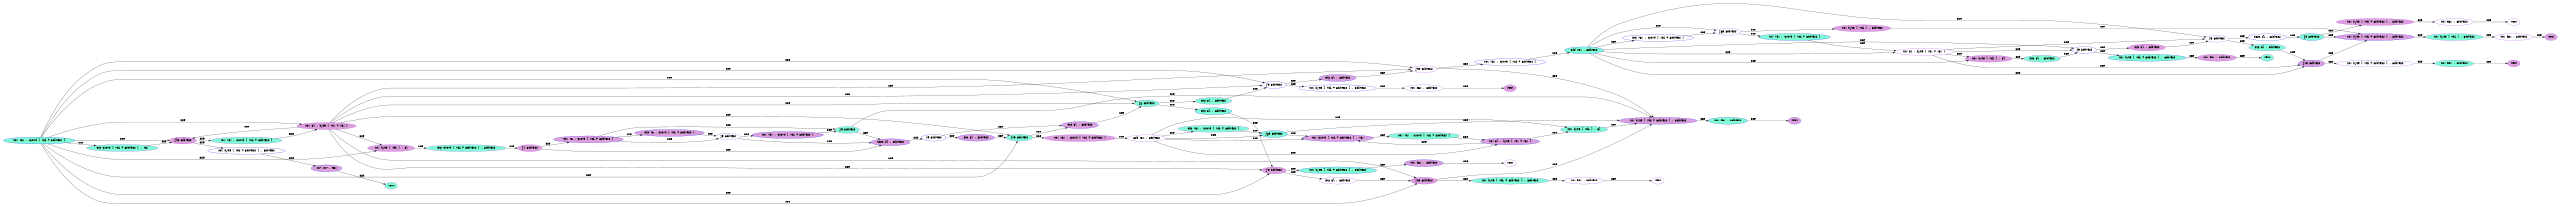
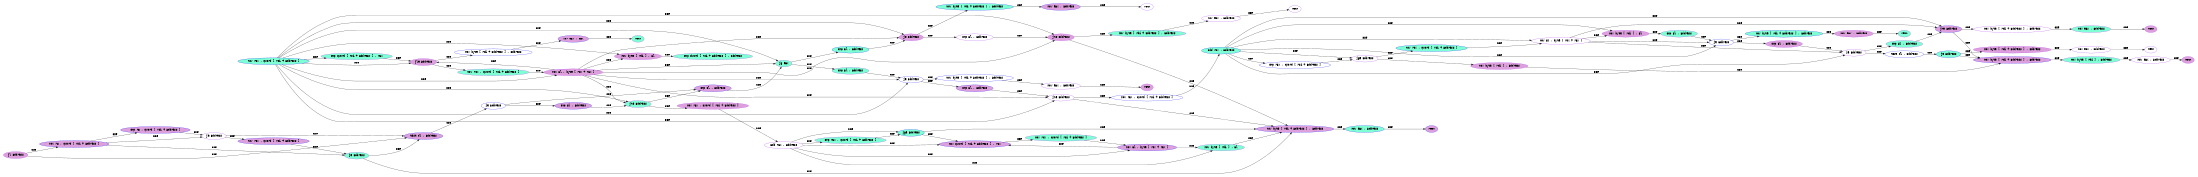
  digraph {
    fontname="DejaVu Sans Mono"
    rankdir=LR
    node [color=purple fillcolor=plum fontname="DejaVu Sans Mono" style=filled]
    edge [fontname="DejaVu Sans Mono"]
    n1 [color=blue fillcolor=aquamarine label="mov rax , qword [ rsi + address ]"]
    n2 [fillcolor=aquamarine label="cmp qword [ rsi + address ] , rax"]
    n3 [label="jle address"]
    n4 [label="mov al , byte [ rcx + rax ]"]
    n5 [label="mov byte [ rdi ] , al"]
-   n6 [fillcolor=aquamarine label="jg address"]
+   n6 [fillcolor=aquamarine label="jg eax"]
    n7 [fillcolor=aquamarine label="jne address"]
    n8 [label="je address"]
    n9 [color=blue fillcolor=white label="je address"]
    n10 [label="jne address"]
    n11 [fillcolor=white label="jne address"]
    n12 [color=blue fillcolor=white label="mov byte [ rdi + address ] , address"]
    n13 [fillcolor=aquamarine label="mov rcx , qword [ rsi + address ]"]
    n14 [fillcolor=aquamarine label="cmp dword [ rsi + address ] , address"]
    n15 [color=blue fillcolor=aquamarine label="cmp al , address"]
    n16 [fillcolor=aquamarine label="cmp al , address"]
    n17 [color=blue label="cmp al , address"]
    n18 [label="mov rax , qword [ rsi + address ]"]
    n19 [color=blue fillcolor=aquamarine label="mov byte [ rdi + address ] , address"]
    n20 [fillcolor=white label="cmp al , address"]
    n21 [color=blue fillcolor=white label="mov byte [ rdi + address ] , address"]
    n22 [color=blue label="cmp al , address"]
    n23 [color=blue label="mov byte [ rdi + address ] , address"]
    n24 [fillcolor=aquamarine label="mov byte [ rdi + address ] , address"]
    n25 [color=blue fillcolor=white label="mov rax , qword [ rsi + address ]"]
-   n26 [color=blue label="xor xor , eax"]
+   n26 [color=blue label="xor eax , eax"]
    n27 [fillcolor=aquamarine label=retn]
    n28 [label="jl address"]
    n29 [color=blue label="test dl , address"]
    n30 [color=blue label="mov r8 , qword [ rsi + address ]"]
    n31 [color=blue fillcolor=white label="je address"]
    n32 [color=blue label="cmp r8 , qword [ rsi + address ]"]
    n33 [fillcolor=white label="je address"]
    n34 [fillcolor=aquamarine label="je address"]
    n35 [color=blue label="cmp al , address"]
    n36 [color=blue label="mov rcx , qword [ rsi + address ]"]
    n37 [fillcolor=white label="add rax , address"]
    n38 [fillcolor=aquamarine label="cmp rax , qword [ rsi + address ]"]
    n39 [color=blue fillcolor=aquamarine label="jge address"]
    n40 [color=blue label="mov qword [ rsi + address ] , rax"]
    n41 [color=blue label="mov al , byte [ rcx + rax ]"]
    n42 [fillcolor=aquamarine label="mov byte [ rdi ] , al"]
    n43 [color=blue fillcolor=aquamarine label="mov eax , address"]
    n44 [color=blue label=retn]
    n45 [color=blue label="mov eax , address"]
    n46 [fillcolor=white label=retn]
    n47 [fillcolor=white label="mov eax , address"]
    n48 [label=retn]
    n49 [fillcolor=aquamarine label="mov rcx , qword [ rsi + address ]"]
    n50 [fillcolor=white label="mov eax , address"]
    n51 [fillcolor=white label=retn]
    n52 [color=blue fillcolor=aquamarine label="add rax , address"]
    n53 [color=blue fillcolor=white label="cmp rax , qword [ rsi + address ]"]
    n54 [fillcolor=white label="jge address"]
    n55 [fillcolor=white label="mov al , byte [ rcx + rax ]"]
    n56 [label="mov byte [ rdi ] , al"]
    n57 [color=blue fillcolor=white label="je address"]
    n58 [fillcolor=white label="je address"]
    n59 [color=blue label="jne address"]
    n60 [label="mov byte [ rdi ] , address"]
    n61 [color=blue fillcolor=aquamarine label="mov rcx , qword [ rsi + address ]"]
    n62 [fillcolor=aquamarine label="cmp al , address"]
    n63 [color=blue fillcolor=aquamarine label="mov byte [ rdi + address ] , address"]
    n64 [label="cmp al , address"]
    n65 [color=blue fillcolor=white label="test dl , address"]
    n66 [fillcolor=aquamarine label="cmp al , address"]
    n67 [color=blue label="mov byte [ rdi + address ] , address"]
    n68 [fillcolor=white label="mov byte [ rdi + address ] , address"]
    n69 [fillcolor=aquamarine label="mov byte [ rdi ] , address"]
    n70 [fillcolor=white label="mov eax , address"]
    n71 [label="mov eax , address"]
    n72 [fillcolor=aquamarine label=retn]
    n73 [color=blue fillcolor=aquamarine label="je address"]
    n74 [label="mov byte [ rdi + address ] , address"]
    n75 [fillcolor=white label="mov eax , address"]
    n76 [fillcolor=white label=retn]
    n77 [fillcolor=aquamarine label="mov eax , address"]
    n78 [label=retn]
    n79 [label=retn]
    n1 -> n2 [label=CFG]
    n1 -> n3 [label=DFG]
    n1 -> n4 [label=DFG]
    n1 -> n5 [label=DFG]
    n1 -> n6 [label=DFG]
    n1 -> n7 [label=DFG]
    n1 -> n8 [label=DFG]
    n1 -> n9 [label=DFG]
    n1 -> n10 [label=DFG]
    n1 -> n11 [label=DFG]
    n2 -> n3 [label=CFG]
    n3 -> n12 [label=CFG]
    n3 -> n13 [label=CFG]
    n4 -> n3 [label=DFG]
    n4 -> n5 [label=DFG]
    n4 -> n6 [label=DFG]
    n4 -> n7 [label=DFG]
    n4 -> n8 [label=DFG]
    n4 -> n9 [label=DFG]
    n4 -> n10 [label=DFG]
    n4 -> n11 [label=DFG]
    n5 -> n14 [label=CFG]
    n6 -> n15 [label=CFG]
    n6 -> n16 [label=CFG]
    n7 -> n17 [label=CFG]
    n7 -> n18 [label=CFG]
    n8 -> n19 [label=CFG]
    n8 -> n20 [label=CFG]
    n9 -> n21 [label=CFG]
    n9 -> n22 [label=CFG]
    n10 -> n23 [label=CFG]
    n10 -> n24 [label=CFG]
    n11 -> n23 [label=CFG]
    n11 -> n25 [label=CFG]
    n12 -> n26 [label=CFG]
    n13 -> n4 [label=DFG]
-   n14 -> n28 [label=CFG]
    n15 -> n8 [label=CFG]
    n16 -> n9 [label=CFG]
    n17 -> n6 [label=CFG]
    n18 -> n37 [label=DFG]
    n19 -> n45 [label=CFG]
    n20 -> n10 [label=CFG]
    n21 -> n47 [label=CFG]
    n22 -> n11 [label=CFG]
    n23 -> n43 [label=CFG]
    n24 -> n50 [label=CFG]
    n25 -> n52 [label=DFG]
    n26 -> n27 [label=CFG]
    n28 -> n29 [label=CFG]
    n28 -> n30 [label=CFG]
    n29 -> n31 [label=CFG]
    n30 -> n32 [label=CFG]
    n30 -> n33 [label=DFG]
    n30 -> n34 [label=DFG]
    n31 -> n17 [label=CFG]
    n31 -> n35 [label=CFG]
    n32 -> n33 [label=CFG]
    n33 -> n29 [label=CFG]
    n33 -> n36 [label=CFG]
    n34 -> n23 [label=CFG]
    n34 -> n29 [label=CFG]
    n35 -> n7 [label=CFG]
    n36 -> n34 [label=DFG]
    n37 -> n38 [label=CFG]
    n37 -> n39 [label=DFG]
    n37 -> n40 [label=DFG]
    n37 -> n41 [label=DFG]
    n37 -> n42 [label=DFG]
    n38 -> n39 [label=CFG]
    n39 -> n23 [label=CFG]
    n39 -> n40 [label=CFG]
    n40 -> n49 [label=CFG]
    n41 -> n40 [label=DFG]
    n41 -> n42 [label=DFG]
    n42 -> n23 [label=CFG]
    n43 -> n44 [label=CFG]
    n45 -> n46 [label=CFG]
    n47 -> n48 [label=CFG]
    n49 -> n41 [label=DFG]
    n50 -> n51 [label=CFG]
    n52 -> n53 [label=CFG]
    n52 -> n54 [label=DFG]
    n52 -> n55 [label=DFG]
    n52 -> n56 [label=DFG]
    n52 -> n57 [label=DFG]
    n52 -> n58 [label=DFG]
    n52 -> n59 [label=DFG]
    n53 -> n54 [label=CFG]
    n54 -> n60 [label=CFG]
    n54 -> n61 [label=CFG]
    n55 -> n56 [label=DFG]
    n55 -> n57 [label=DFG]
    n55 -> n58 [label=DFG]
    n55 -> n59 [label=DFG]
    n56 -> n62 [label=CFG]
    n57 -> n63 [label=CFG]
    n57 -> n64 [label=CFG]
    n58 -> n65 [label=CFG]
    n58 -> n66 [label=CFG]
    n59 -> n67 [label=CFG]
    n59 -> n68 [label=CFG]
    n60 -> n67 [label=CFG]
    n61 -> n55 [label=DFG]
    n62 -> n57 [label=CFG]
    n63 -> n71 [label=CFG]
    n64 -> n58 [label=CFG]
    n65 -> n73 [label=CFG]
    n66 -> n59 [label=CFG]
    n67 -> n69 [label=CFG]
    n68 -> n77 [label=CFG]
    n69 -> n70 [label=CFG]
    n70 -> n79 [label=CFG]
    n71 -> n72 [label=CFG]
    n73 -> n67 [label=CFG]
    n73 -> n74 [label=CFG]
    n74 -> n75 [label=CFG]
    n75 -> n76 [label=CFG]
    n77 -> n78 [label=CFG]
  }
